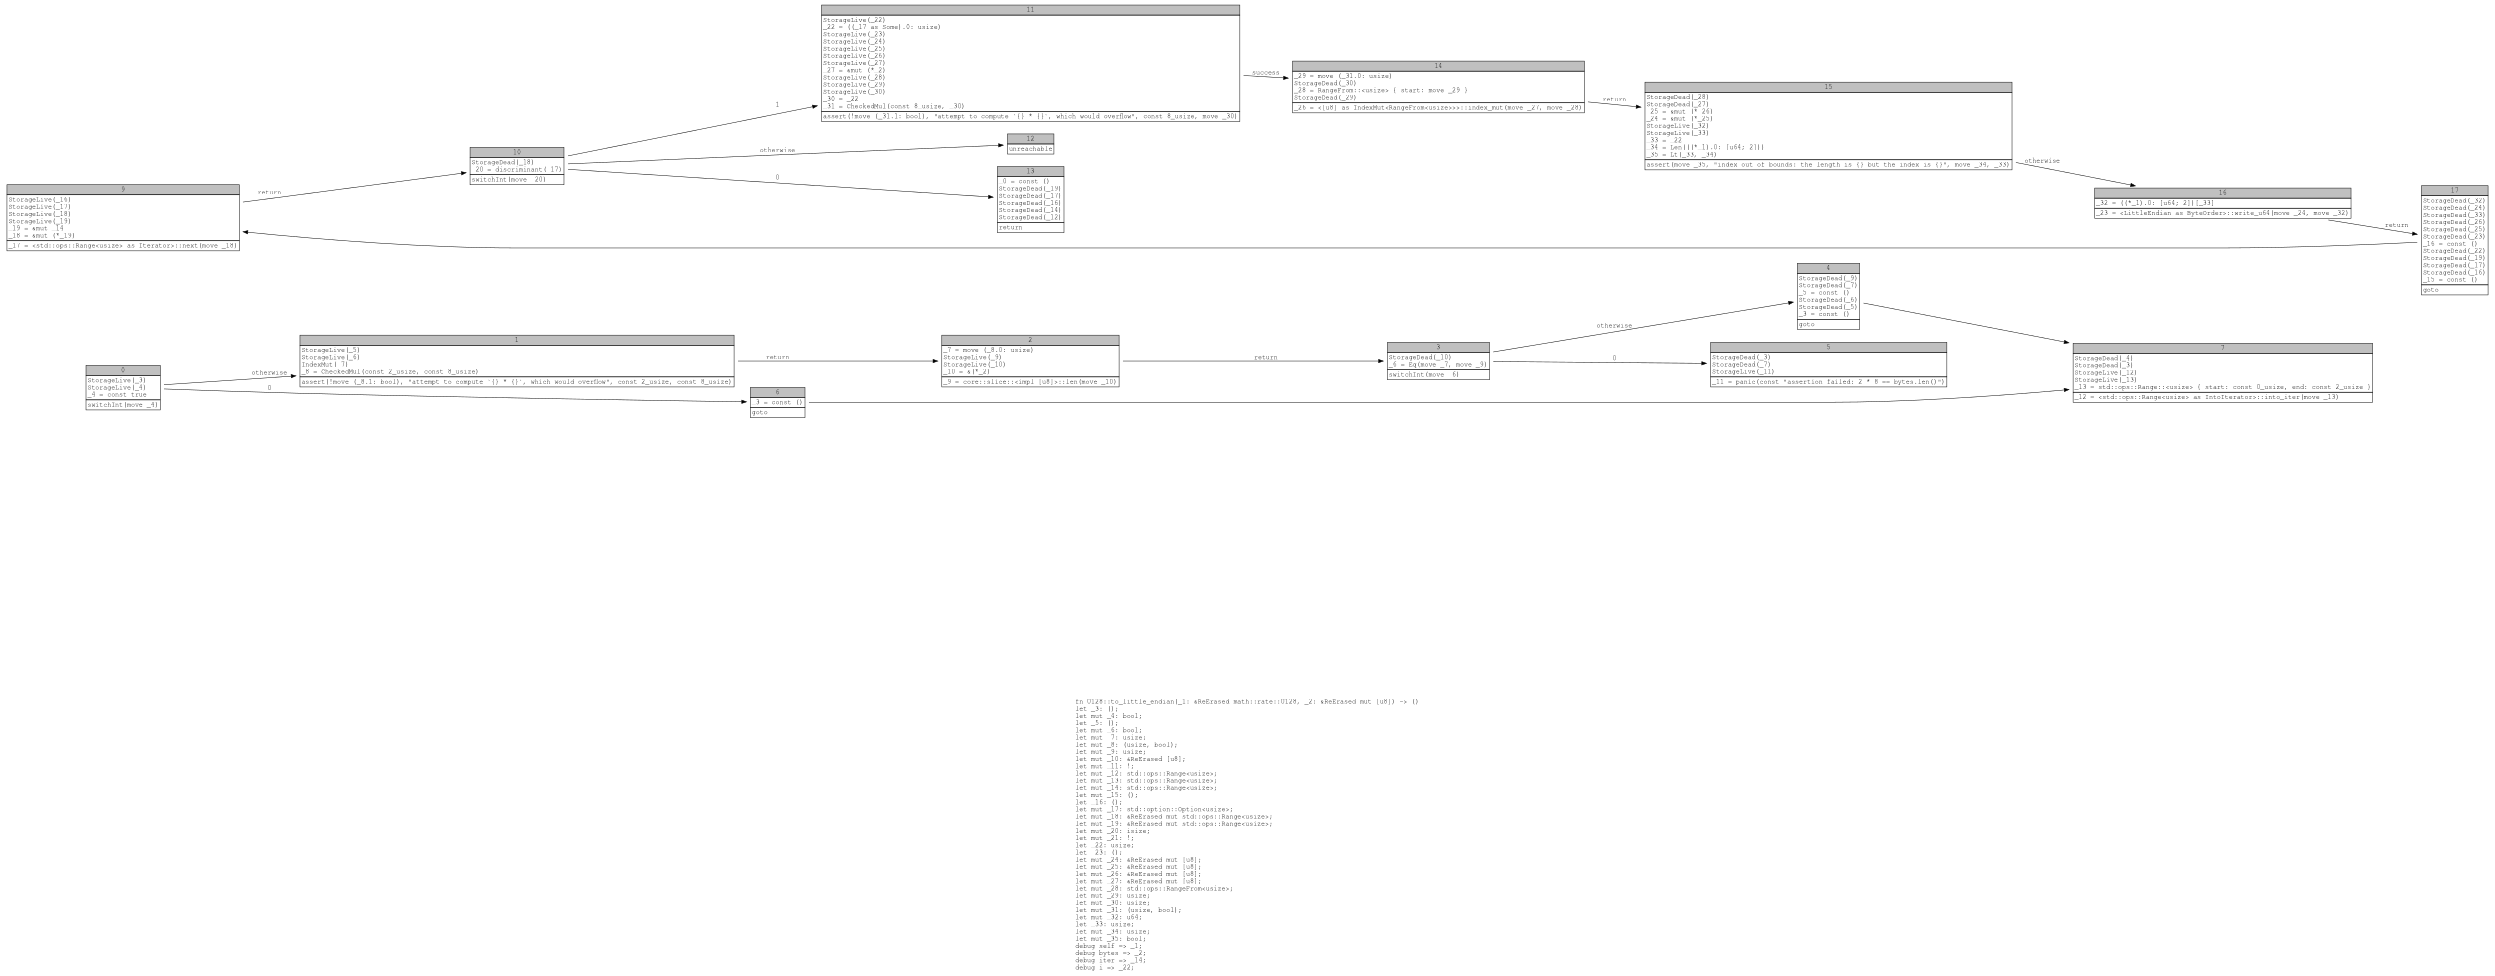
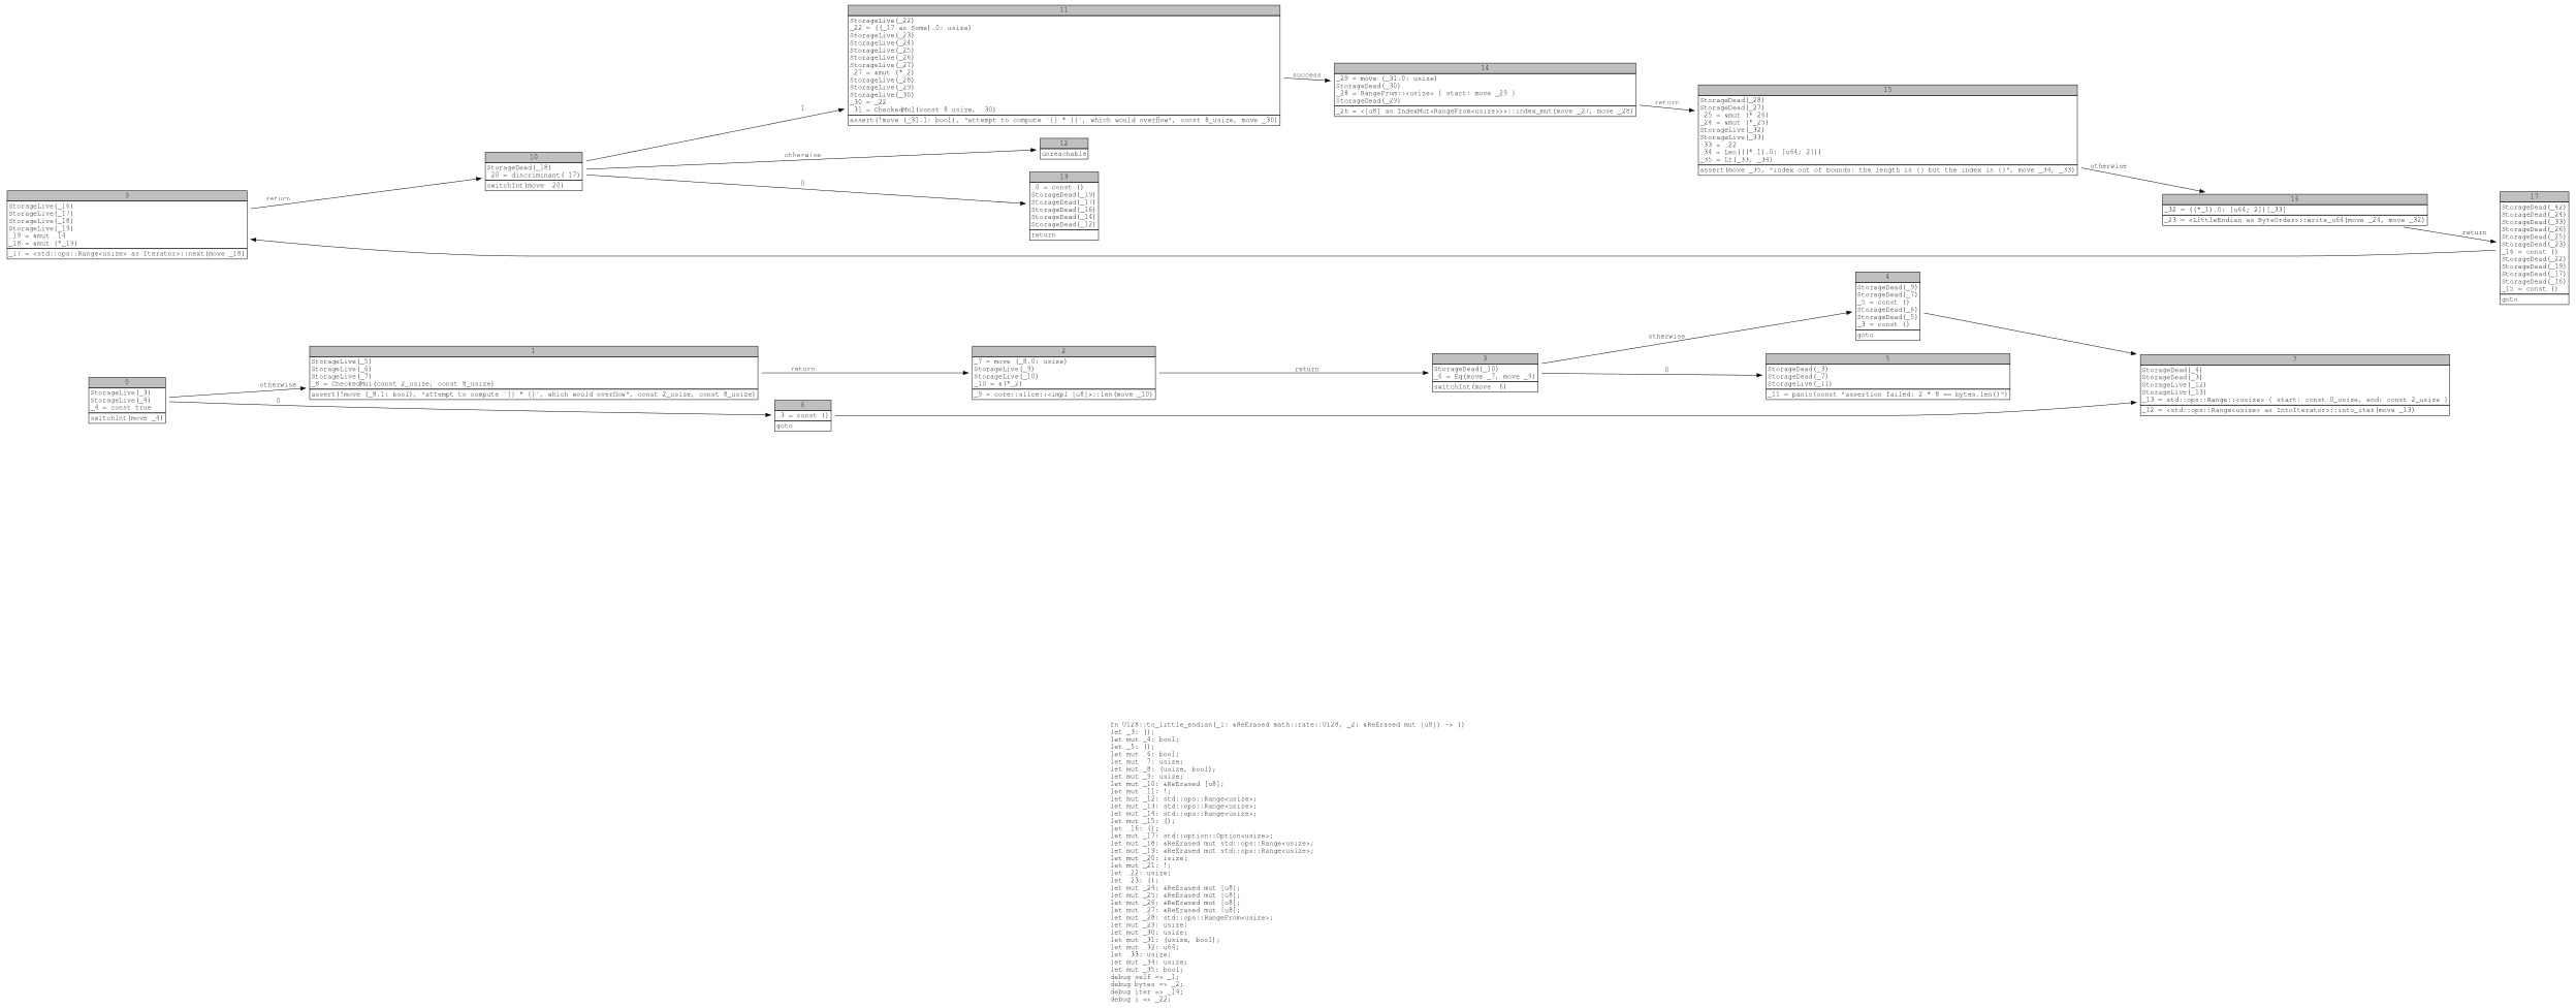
  digraph {
    fontname="Courier, monospace"
    label=<fn U128::to_little_endian(_1: &amp;ReErased math::rate::U128, _2: &amp;ReErased mut [u8]) -&gt; ()<br align="left"/>let _3: ();<br align="left"/>let mut _4: bool;<br align="left"/>let _5: ();<br align="left"/>let mut _6: bool;<br align="left"/>let mut _7: usize;<br align="left"/>let mut _8: (usize, bool);<br align="left"/>let mut _9: usize;<br align="left"/>let mut _10: &amp;ReErased [u8];<br align="left"/>let mut _11: !;<br align="left"/>let mut _12: std::ops::Range&lt;usize&gt;;<br align="left"/>let mut _13: std::ops::Range&lt;usize&gt;;<br align="left"/>let mut _14: std::ops::Range&lt;usize&gt;;<br align="left"/>let mut _15: ();<br align="left"/>let _16: ();<br align="left"/>let mut _17: std::option::Option&lt;usize&gt;;<br align="left"/>let mut _18: &amp;ReErased mut std::ops::Range&lt;usize&gt;;<br align="left"/>let mut _19: &amp;ReErased mut std::ops::Range&lt;usize&gt;;<br align="left"/>let mut _20: isize;<br align="left"/>let mut _21: !;<br align="left"/>let _22: usize;<br align="left"/>let _23: ();<br align="left"/>let mut _24: &amp;ReErased mut [u8];<br align="left"/>let mut _25: &amp;ReErased mut [u8];<br align="left"/>let mut _26: &amp;ReErased mut [u8];<br align="left"/>let mut _27: &amp;ReErased mut [u8];<br align="left"/>let mut _28: std::ops::RangeFrom&lt;usize&gt;;<br align="left"/>let mut _29: usize;<br align="left"/>let mut _30: usize;<br align="left"/>let mut _31: (usize, bool);<br align="left"/>let mut _32: u64;<br align="left"/>let _33: usize;<br align="left"/>let mut _34: usize;<br align="left"/>let mut _35: bool;<br align="left"/>debug self =&gt; _1;<br align="left"/>debug bytes =&gt; _2;<br align="left"/>debug iter =&gt; _14;<br align="left"/>debug i =&gt; _22;<br align="left"/>>
    rankdir=LR
    node [fontname="Courier, monospace" shape=none]
    edge [fontname="Courier, monospace"]
    n1 [label=<<table border="0" cellborder="1" cellspacing="0"><tr><td bgcolor="gray" align="center" colspan="1">0</td></tr><tr><td align="left" balign="left">StorageLive(_3)<br/>StorageLive(_4)<br/>_4 = const true<br/></td></tr><tr><td align="left">switchInt(move _4)</td></tr></table>>]
-   n2 [label=<<table border="0" cellborder="1" cellspacing="0"><tr><td bgcolor="gray" align="center" colspan="1">1</td></tr><tr><td align="left" balign="left">StorageLive(_5)<br/>StorageLive(_6)<br/>IndexMut(_7)<br/>_8 = CheckedMul(const 2_usize, const 8_usize)<br/></td></tr><tr><td align="left">assert(!move (_8.1: bool), &quot;attempt to compute `{} * {}`, which would overflow&quot;, const 2_usize, const 8_usize)</td></tr></table>>]
+   n2 [label=<<table border="0" cellborder="1" cellspacing="0"><tr><td bgcolor="gray" align="center" colspan="1">1</td></tr><tr><td align="left" balign="left">StorageLive(_5)<br/>StorageLive(_6)<br/>StorageLive(_7)<br/>_8 = CheckedMul(const 2_usize, const 8_usize)<br/></td></tr><tr><td align="left">assert(!move (_8.1: bool), &quot;attempt to compute `{} * {}`, which would overflow&quot;, const 2_usize, const 8_usize)</td></tr></table>>]
    n3 [label=<<table border="0" cellborder="1" cellspacing="0"><tr><td bgcolor="gray" align="center" colspan="1">6</td></tr><tr><td align="left" balign="left">_3 = const ()<br/></td></tr><tr><td align="left">goto</td></tr></table>>]
    n4 [label=<<table border="0" cellborder="1" cellspacing="0"><tr><td bgcolor="gray" align="center" colspan="1">2</td></tr><tr><td align="left" balign="left">_7 = move (_8.0: usize)<br/>StorageLive(_9)<br/>StorageLive(_10)<br/>_10 = &amp;(*_2)<br/></td></tr><tr><td align="left">_9 = core::slice::&lt;impl [u8]&gt;::len(move _10)</td></tr></table>>]
    n5 [label=<<table border="0" cellborder="1" cellspacing="0"><tr><td bgcolor="gray" align="center" colspan="1">7</td></tr><tr><td align="left" balign="left">StorageDead(_4)<br/>StorageDead(_3)<br/>StorageLive(_12)<br/>StorageLive(_13)<br/>_13 = std::ops::Range::&lt;usize&gt; { start: const 0_usize, end: const 2_usize }<br/></td></tr><tr><td align="left">_12 = &lt;std::ops::Range&lt;usize&gt; as IntoIterator&gt;::into_iter(move _13)</td></tr></table>>]
    n6 [label=<<table border="0" cellborder="1" cellspacing="0"><tr><td bgcolor="gray" align="center" colspan="1">3</td></tr><tr><td align="left" balign="left">StorageDead(_10)<br/>_6 = Eq(move _7, move _9)<br/></td></tr><tr><td align="left">switchInt(move _6)</td></tr></table>>]
    n7 [label=<<table border="0" cellborder="1" cellspacing="0"><tr><td bgcolor="gray" align="center" colspan="1">4</td></tr><tr><td align="left" balign="left">StorageDead(_9)<br/>StorageDead(_7)<br/>_5 = const ()<br/>StorageDead(_6)<br/>StorageDead(_5)<br/>_3 = const ()<br/></td></tr><tr><td align="left">goto</td></tr></table>>]
    n8 [label=<<table border="0" cellborder="1" cellspacing="0"><tr><td bgcolor="gray" align="center" colspan="1">5</td></tr><tr><td align="left" balign="left">StorageDead(_3)<br/>StorageDead(_7)<br/>StorageLive(_11)<br/></td></tr><tr><td align="left">_11 = panic(const &quot;assertion failed: 2 * 8 == bytes.len()&quot;)</td></tr></table>>]
    n9 [label=<<table border="0" cellborder="1" cellspacing="0"><tr><td bgcolor="gray" align="center" colspan="1">9</td></tr><tr><td align="left" balign="left">StorageLive(_16)<br/>StorageLive(_17)<br/>StorageLive(_18)<br/>StorageLive(_19)<br/>_19 = &amp;mut _14<br/>_18 = &amp;mut (*_19)<br/></td></tr><tr><td align="left">_17 = &lt;std::ops::Range&lt;usize&gt; as Iterator&gt;::next(move _18)</td></tr></table>>]
    n10 [label=<<table border="0" cellborder="1" cellspacing="0"><tr><td bgcolor="gray" align="center" colspan="1">10</td></tr><tr><td align="left" balign="left">StorageDead(_18)<br/>_20 = discriminant(_17)<br/></td></tr><tr><td align="left">switchInt(move _20)</td></tr></table>>]
    n11 [label=<<table border="0" cellborder="1" cellspacing="0"><tr><td bgcolor="gray" align="center" colspan="1">11</td></tr><tr><td align="left" balign="left">StorageLive(_22)<br/>_22 = ((_17 as Some).0: usize)<br/>StorageLive(_23)<br/>StorageLive(_24)<br/>StorageLive(_25)<br/>StorageLive(_26)<br/>StorageLive(_27)<br/>_27 = &amp;mut (*_2)<br/>StorageLive(_28)<br/>StorageLive(_29)<br/>StorageLive(_30)<br/>_30 = _22<br/>_31 = CheckedMul(const 8_usize, _30)<br/></td></tr><tr><td align="left">assert(!move (_31.1: bool), &quot;attempt to compute `{} * {}`, which would overflow&quot;, const 8_usize, move _30)</td></tr></table>>]
    n12 [label=<<table border="0" cellborder="1" cellspacing="0"><tr><td bgcolor="gray" align="center" colspan="1">12</td></tr><tr><td align="left">unreachable</td></tr></table>>]
    n13 [label=<<table border="0" cellborder="1" cellspacing="0"><tr><td bgcolor="gray" align="center" colspan="1">13</td></tr><tr><td align="left" balign="left">_0 = const ()<br/>StorageDead(_19)<br/>StorageDead(_17)<br/>StorageDead(_16)<br/>StorageDead(_14)<br/>StorageDead(_12)<br/></td></tr><tr><td align="left">return</td></tr></table>>]
    n14 [label=<<table border="0" cellborder="1" cellspacing="0"><tr><td bgcolor="gray" align="center" colspan="1">14</td></tr><tr><td align="left" balign="left">_29 = move (_31.0: usize)<br/>StorageDead(_30)<br/>_28 = RangeFrom::&lt;usize&gt; { start: move _29 }<br/>StorageDead(_29)<br/></td></tr><tr><td align="left">_26 = &lt;[u8] as IndexMut&lt;RangeFrom&lt;usize&gt;&gt;&gt;::index_mut(move _27, move _28)</td></tr></table>>]
    n15 [label=<<table border="0" cellborder="1" cellspacing="0"><tr><td bgcolor="gray" align="center" colspan="1">15</td></tr><tr><td align="left" balign="left">StorageDead(_28)<br/>StorageDead(_27)<br/>_25 = &amp;mut (*_26)<br/>_24 = &amp;mut (*_25)<br/>StorageLive(_32)<br/>StorageLive(_33)<br/>_33 = _22<br/>_34 = Len(((*_1).0: [u64; 2]))<br/>_35 = Lt(_33, _34)<br/></td></tr><tr><td align="left">assert(move _35, &quot;index out of bounds: the length is {} but the index is {}&quot;, move _34, _33)</td></tr></table>>]
    n16 [label=<<table border="0" cellborder="1" cellspacing="0"><tr><td bgcolor="gray" align="center" colspan="1">16</td></tr><tr><td align="left" balign="left">_32 = ((*_1).0: [u64; 2])[_33]<br/></td></tr><tr><td align="left">_23 = &lt;LittleEndian as ByteOrder&gt;::write_u64(move _24, move _32)</td></tr></table>>]
-   n17 [label=<<table border="0" cellborder="1" cellspacing="0"><tr><td bgcolor="gray" align="center" colspan="1">17</td></tr><tr><td align="left" balign="left">StorageDead(_32)<br/>StorageDead(_24)<br/>StorageDead(_33)<br/>StorageDead(_26)<br/>StorageDead(_25)<br/>StorageDead(_23)<br/>_16 = const ()<br/>StorageDead(_22)<br/>StorageDead(_19)<br/>StorageDead(_17)<br/>StorageDead(_16)<br/>_15 = const ()<br/></td></tr><tr><td align="left">goto</td></tr></table>>]
+   n17 [label=<<table border="0" cellborder="1" cellspacing="0"><tr><td bgcolor="gray" align="center" colspan="1">17</td></tr><tr><td align="left" balign="left">StorageDead(_42)<br/>StorageDead(_24)<br/>StorageDead(_33)<br/>StorageDead(_26)<br/>StorageDead(_25)<br/>StorageDead(_23)<br/>_16 = const ()<br/>StorageDead(_22)<br/>StorageDead(_19)<br/>StorageDead(_17)<br/>StorageDead(_16)<br/>_15 = const ()<br/></td></tr><tr><td align="left">goto</td></tr></table>>]
    n1 -> n2 [label=otherwise]
    n1 -> n3 [label=0]
    n2 -> n4 [label=return]
    n3 -> n5
    n4 -> n6 [label=return]
    n6 -> n7 [label=otherwise]
    n6 -> n8 [label=0]
    n7 -> n5
    n9 -> n10 [label=return]
    n10 -> n11 [label=1]
    n10 -> n12 [label=otherwise]
    n10 -> n13 [label=0]
    n11 -> n14 [label=success]
    n14 -> n15 [label=return]
    n15 -> n16 [label=otherwise]
    n16 -> n17 [label=return]
    n17 -> n9
  }
